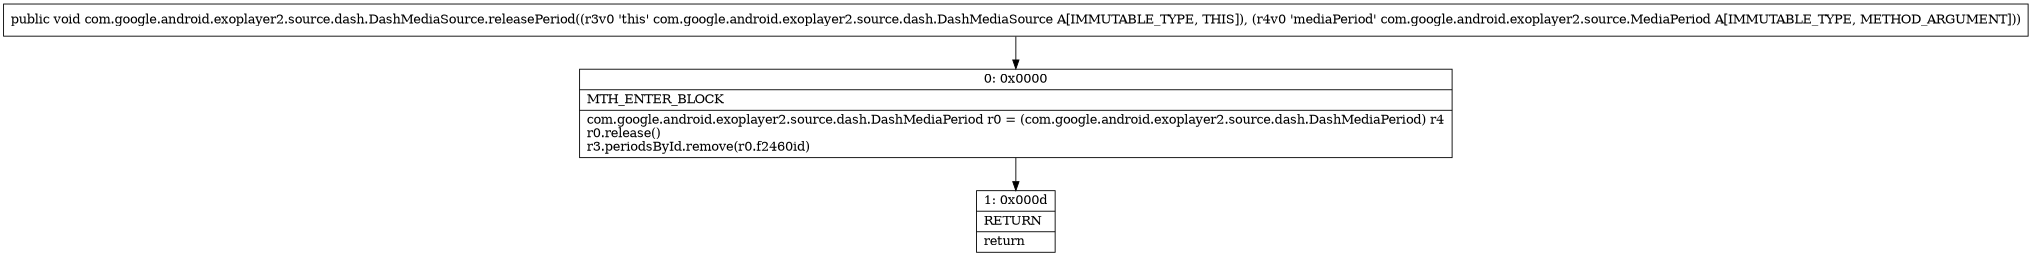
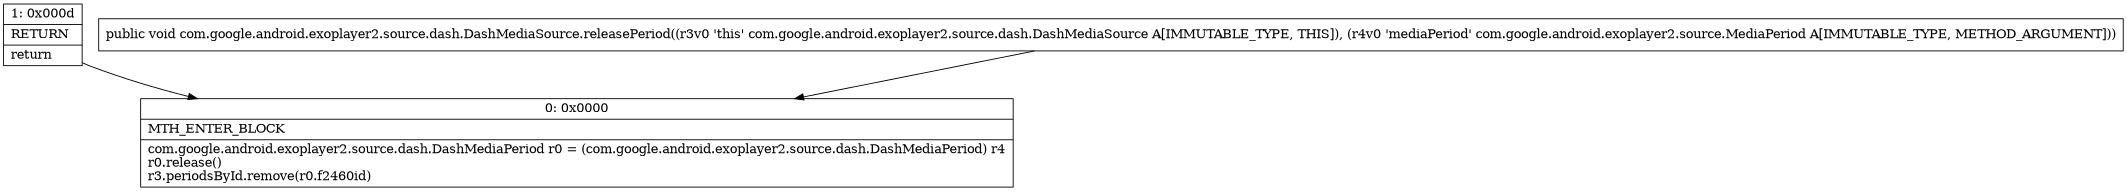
  digraph {
    fontname="DejaVu Serif"
    node [shape=record fontname="DejaVu Serif"]
    edge [fontname="DejaVu Serif"]
    n1 [label="{0\:\ 0x0000|MTH_ENTER_BLOCK\l|com.google.android.exoplayer2.source.dash.DashMediaPeriod r0 = (com.google.android.exoplayer2.source.dash.DashMediaPeriod) r4\lr0.release()\lr3.periodsById.remove(r0.f2460id)\l}"]
    n2 [label="{1\:\ 0x000d|RETURN\l|return\l}"]
    n3 [label="{public void com.google.android.exoplayer2.source.dash.DashMediaSource.releasePeriod((r3v0 'this' com.google.android.exoplayer2.source.dash.DashMediaSource A[IMMUTABLE_TYPE, THIS]), (r4v0 'mediaPeriod' com.google.android.exoplayer2.source.MediaPeriod A[IMMUTABLE_TYPE, METHOD_ARGUMENT])) }"]
-   n1 -> n2
+   n2 -> n1
    n3 -> n1
  }
